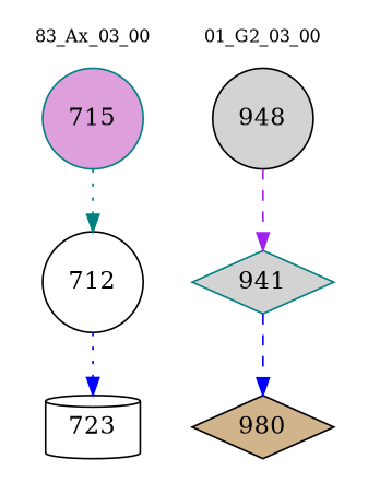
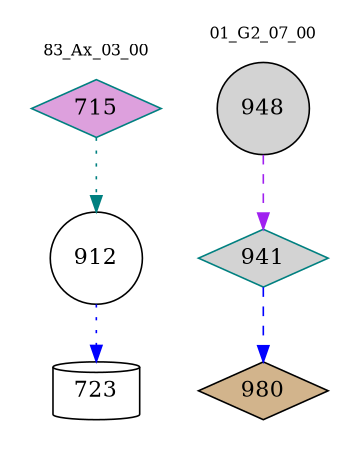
  digraph {
    node [color=black fillcolor=white shape=diamond style=filled]
    edge [color=blue style=dotted]
-   n1 [color=teal fillcolor=plum label=715 shape=circle]
-   n2 [label=712 shape=circle]
+   n1 [color=teal fillcolor=plum label=715]
+   n2 [label=912 shape=circle]
    n3 [label=723 shape=cylinder]
    n4 [fillcolor=lightgrey label=948 shape=circle]
    n5 [color=teal fillcolor=lightgrey label=941]
    n6 [fillcolor=tan label=980]
    subgraph cluster_1 {
      color=white
      fontsize=10
      label="83_Ax_03_00"
      n1
      n2
      n3
    }
    subgraph cluster_2 {
      color=white
      fontsize=10
-     label="01_G2_03_00"
+     label="01_G2_07_00"
      n4
      n5
      n6
    }
    n1 -> n2 [color=teal]
    n2 -> n3
    n4 -> n5 [color=purple style=dashed]
    n5 -> n6 [style=dashed]
  }
